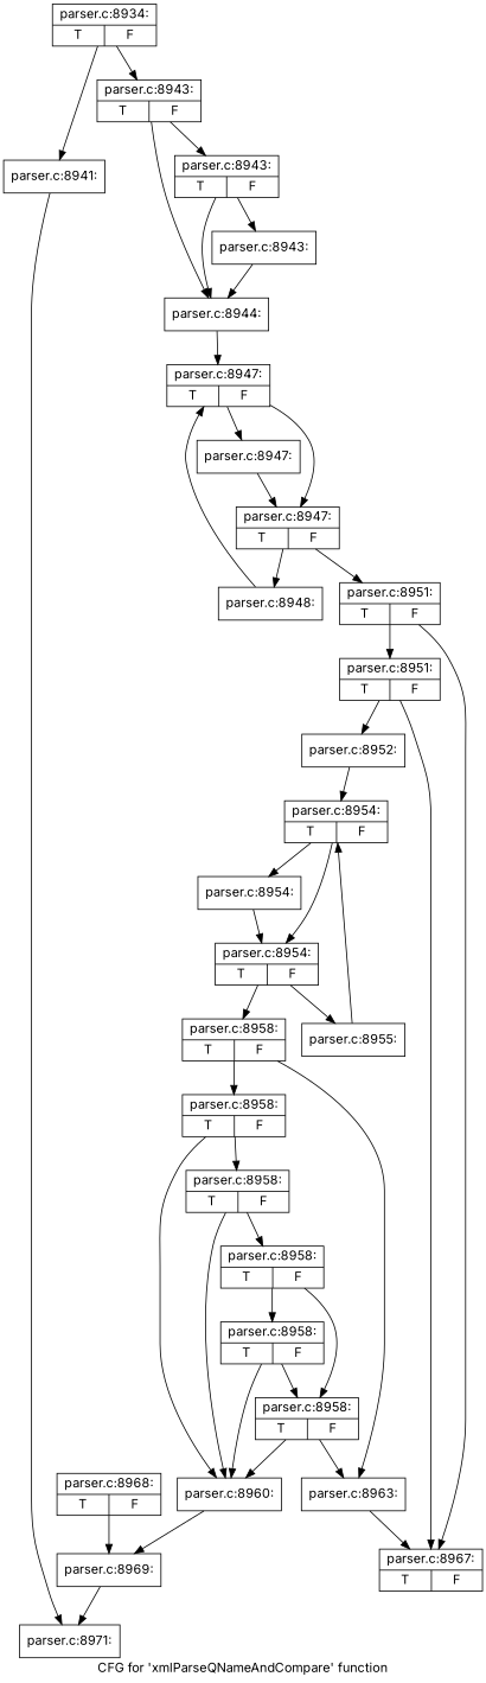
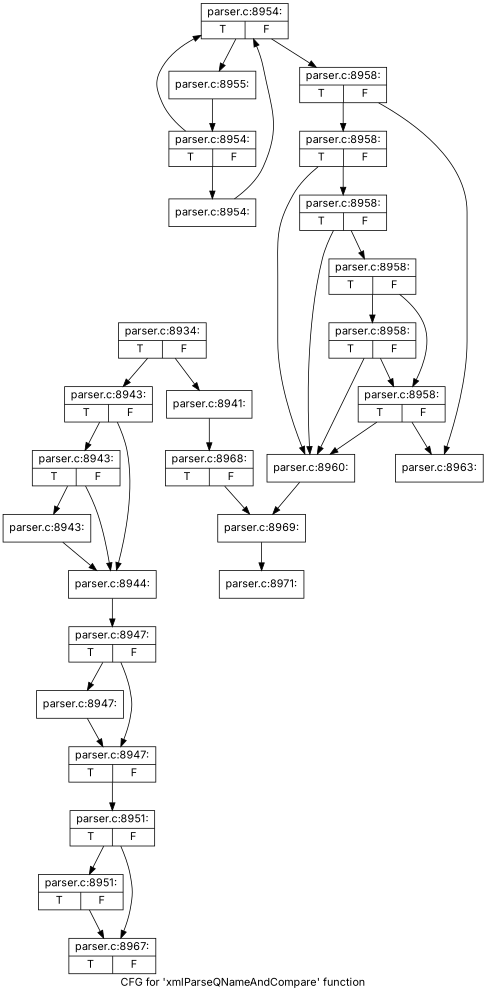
  digraph {
    fontname=Inter
    label="CFG for 'xmlParseQNameAndCompare' function"
    node [fontname=Inter shape=record]
    edge [fontname=Inter]
    n1 [label="{parser.c:8934:|{<s0>T|<s1>F}}"]
    n2 [label="{parser.c:8941:}"]
    n3 [label="{parser.c:8943:|{<s0>T|<s1>F}}"]
    n4 [label="{parser.c:8971:}"]
    n5 [label="{parser.c:8943:|{<s0>T|<s1>F}}"]
    n6 [label="{parser.c:8944:}"]
    n7 [label="{parser.c:8943:}"]
    n8 [label="{parser.c:8947:|{<s0>T|<s1>F}}"]
    n9 [label="{parser.c:8947:}"]
    n10 [label="{parser.c:8947:|{<s0>T|<s1>F}}"]
-   n11 [label="{parser.c:8948:}"]
    n12 [label="{parser.c:8951:|{<s0>T|<s1>F}}"]
    n13 [label="{parser.c:8951:|{<s0>T|<s1>F}}"]
    n14 [label="{parser.c:8967:|{<s0>T|<s1>F}}"]
-   n15 [label="{parser.c:8952:}"]
    n16 [label="{parser.c:8954:|{<s0>T|<s1>F}}"]
    n17 [label="{parser.c:8968:|{<s0>T|<s1>F}}"]
    n18 [label="{parser.c:8969:}"]
    n19 [label="{parser.c:8954:}"]
    n20 [label="{parser.c:8954:|{<s0>T|<s1>F}}"]
    n21 [label="{parser.c:8955:}"]
    n22 [label="{parser.c:8958:|{<s0>T|<s1>F}}"]
    n23 [label="{parser.c:8958:|{<s0>T|<s1>F}}"]
    n24 [label="{parser.c:8963:}"]
    n25 [label="{parser.c:8960:}"]
    n26 [label="{parser.c:8958:|{<s0>T|<s1>F}}"]
    n27 [label="{parser.c:8958:|{<s0>T|<s1>F}}"]
    n28 [label="{parser.c:8958:|{<s0>T|<s1>F}}"]
    n29 [label="{parser.c:8958:|{<s0>T|<s1>F}}"]
    n1 -> n2
    n1 -> n3
-   n2 -> n4
+   n2 -> n17
    n3 -> n5
    n3 -> n6
    n5 -> n6
    n5 -> n7
    n6 -> n8
    n7 -> n6
    n8 -> n9
    n8 -> n10
    n9 -> n10
-   n10 -> n11
    n10 -> n12
-   n11 -> n8
    n12 -> n13
    n12 -> n14
    n13 -> n14
-   n13 -> n15
-   n15 -> n16
    n16 -> n19
    n16 -> n20
    n17 -> n18
    n18 -> n4
    n19 -> n20
    n20 -> n21
    n20 -> n22
    n21 -> n16
    n22 -> n23
    n22 -> n24
    n23 -> n25
    n23 -> n26
-   n24 -> n14
    n25 -> n18
    n26 -> n25
    n26 -> n27
    n27 -> n28
    n27 -> n29
    n28 -> n25
    n28 -> n29
    n29 -> n24
    n29 -> n25
  }
